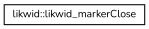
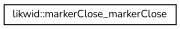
  digraph {
    rankdir=LR
    fontname=Nunito
-   n1 [color=black fillcolor=white fontname=Nunito fontsize=10 height=0.2 label="likwid::likwid_markerClose" shape=record style=filled width=0.4]
+   n1 [color=black fillcolor=white fontname=Nunito fontsize=10 height=0.2 label="likwid::markerClose_markerClose" shape=record style=filled width=0.4]
  }
